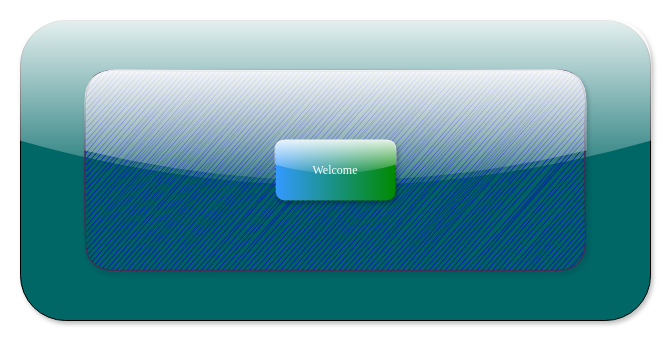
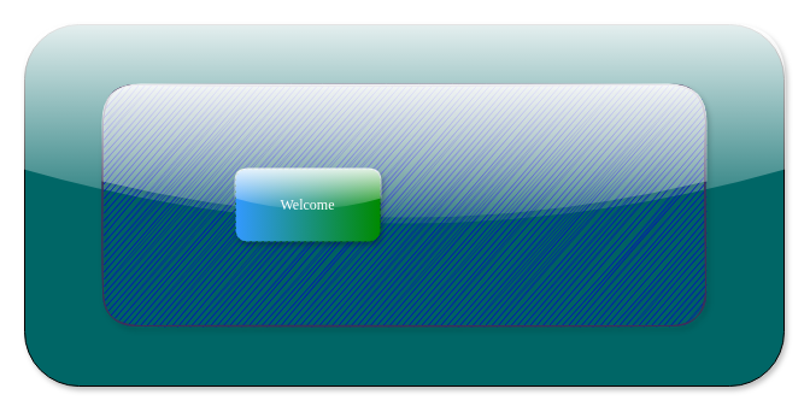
  <mxCell id="0" />
  <mxCell id="1" parent="0" />
  <mxCell id="2" value="" style="rounded=1;whiteSpace=wrap;html=1;fillColor=#006666;glass=1;shadow=1;" vertex="1" parent="1"><mxGeometry x="20" y="20" width="630" height="300" as="geometry" /></mxCell>
  <mxCell id="3" value="" style="rounded=1;whiteSpace=wrap;html=1;fillColor=#0000CC;strokeColor=#432D57;fontColor=#ffffff;glass=1;shadow=1;sketch=1;" vertex="1" parent="1"><mxGeometry x="85" y="70" width="500" height="200" as="geometry" /></mxCell>
- <mxCell id="4" value="Welcome" style="rounded=1;whiteSpace=wrap;html=1;fontFamily=Lucida Console;fillColor=#008a00;strokeColor=#005700;fontColor=#ffffff;dashed=1;dashPattern=1 4;gradientColor=#3399FF;gradientDirection=west;shadow=1;glass=1;" vertex="1" parent="1"><mxGeometry x="275" y="140" width="120" height="60" as="geometry" /></mxCell>
+ <mxCell id="4" value="Welcome" style="rounded=1;whiteSpace=wrap;html=1;fontFamily=Lucida Console;fillColor=#008a00;strokeColor=#005700;fontColor=#ffffff;dashed=1;dashPattern=1 4;gradientColor=#3399FF;gradientDirection=west;shadow=1;glass=1;" vertex="1" parent="1"><mxGeometry x="195" y="140" width="120" height="60" as="geometry" /></mxCell>
